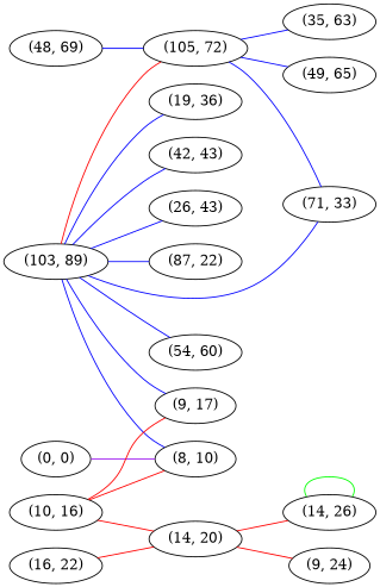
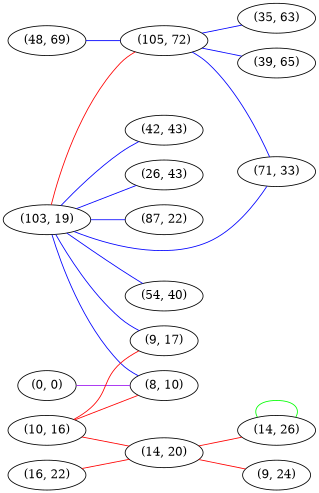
  graph {
    rankdir=LR
    edge [color=blue weight=3]
    "(0, 0)"
    "(8, 10)"
    "(48, 69)"
    "(105, 72)"
    n5 [label="(71, 33)"]
-   "(39, 65)" [label="(49, 65)"]
+   "(39, 65)"
    "(35, 63)"
-   "(103, 19)" [label="(103, 89)"]
-   "(19, 36)"
+   "(103, 19)"
    n10 [label="(42, 43)"]
    "(9, 17)"
    n12 [label="(26, 43)"]
    "(87, 22)"
-   "(54, 40)" [label="(54, 60)"]
+   "(54, 40)"
    "(10, 16)"
    "(14, 20)"
    "(9, 24)"
    "(14, 26)"
    "(16, 22)"
    "(0, 0)" -- "(8, 10)" [color=purple weight=4]
    "(48, 69)" -- "(105, 72)"
    "(105, 72)" -- n5
    "(105, 72)" -- "(39, 65)"
    "(105, 72)" -- "(35, 63)"
    "(103, 19)" -- "(8, 10)"
    "(103, 19)" -- "(105, 72)" [color=red weight=1]
    "(103, 19)" -- n5
-   "(103, 19)" -- "(19, 36)"
    "(103, 19)" -- n10
    "(103, 19)" -- "(9, 17)"
    "(103, 19)" -- n12
    "(103, 19)" -- "(87, 22)"
    "(103, 19)" -- "(54, 40)"
    "(10, 16)" -- "(8, 10)" [color=red weight=1]
    "(10, 16)" -- "(9, 17)" [color=red weight=1]
    "(10, 16)" -- "(14, 20)" [color=red weight=1]
    "(14, 20)" -- "(9, 24)" [color=red weight=1]
    "(14, 20)" -- "(14, 26)" [color=red weight=1]
    "(14, 26)" -- "(14, 26)" [color=green weight=2]
    "(16, 22)" -- "(14, 20)" [color=red weight=1]
  }
